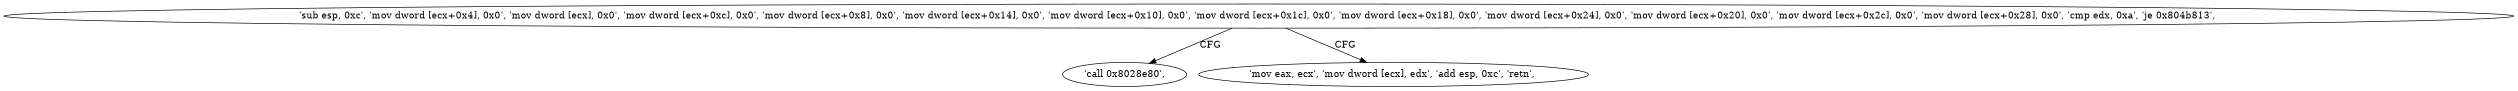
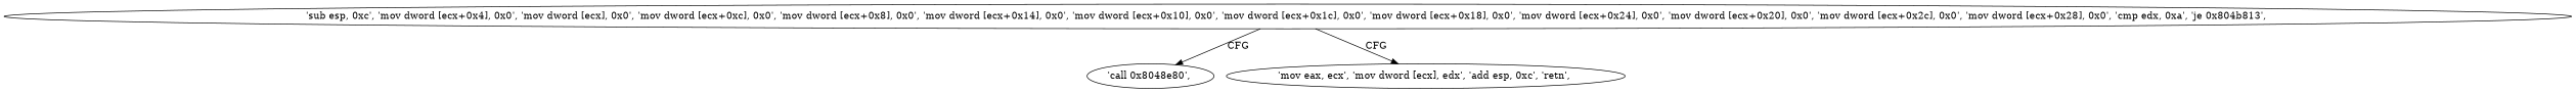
  digraph {
    n1 [label="'sub esp, 0xc', 'mov dword [ecx+0x4], 0x0', 'mov dword [ecx], 0x0', 'mov dword [ecx+0xc], 0x0', 'mov dword [ecx+0x8], 0x0', 'mov dword [ecx+0x14], 0x0', 'mov dword [ecx+0x10], 0x0', 'mov dword [ecx+0x1c], 0x0', 'mov dword [ecx+0x18], 0x0', 'mov dword [ecx+0x24], 0x0', 'mov dword [ecx+0x20], 0x0', 'mov dword [ecx+0x2c], 0x0', 'mov dword [ecx+0x28], 0x0', 'cmp edx, 0xa', 'je 0x804b813', "]
-   n2 [label="'call 0x8028e80',"]
+   n2 [label="'call 0x8048e80', "]
    n3 [label="'mov eax, ecx', 'mov dword [ecx], edx', 'add esp, 0xc', 'retn', "]
    n1 -> n2 [label=CFG]
    n1 -> n3 [label=CFG]
  }
